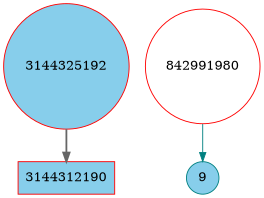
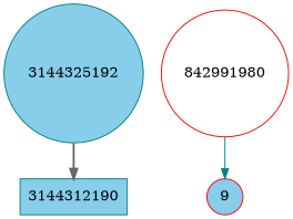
  strict digraph {
    node [color=teal fillcolor=skyblue shape=circle style=filled]
-   3144312190 [color=red shape=box]
-   3144325192 [color=red]
-   9
+   3144312190 [shape=box]
+   3144325192
+   9 [color=red]
    842991980 [color=red fillcolor=white]
    3144325192 -> 3144312190 [color=gray40 style=bold]
    842991980 -> 9 [color=teal style=solid]
  }
